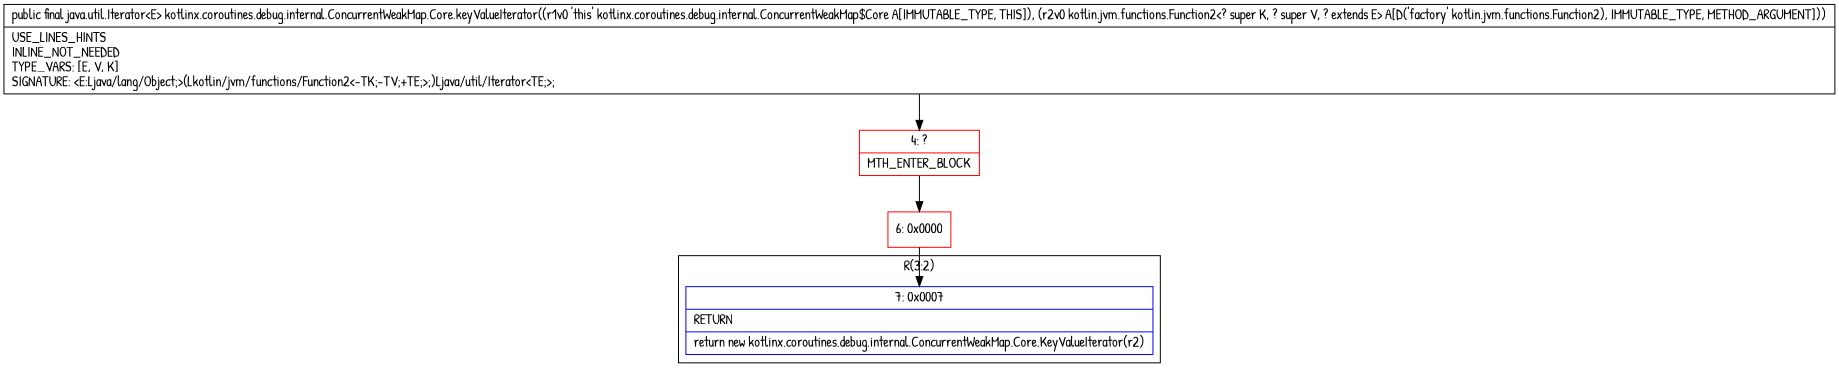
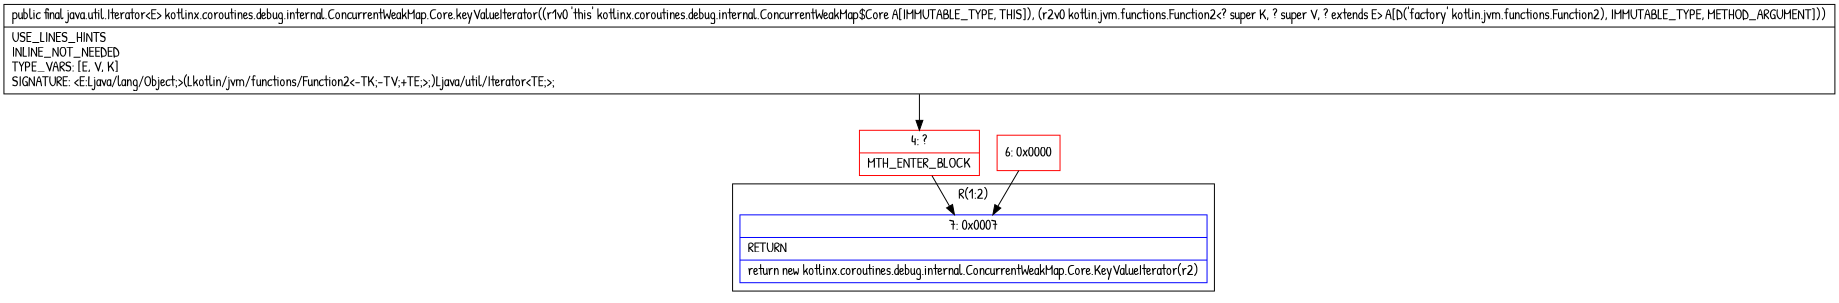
  digraph {
    fontname="Patrick Hand"
    node [color=red fontname="Patrick Hand" shape=record]
    edge [fontname="Patrick Hand"]
    n1 [color=blue label="{7\:\ 0x0007|RETURN\l|return new kotlinx.coroutines.debug.internal.ConcurrentWeakMap.Core.KeyValueIterator(r2)\l}"]
    n2 [label="{4\:\ ?|MTH_ENTER_BLOCK\l}"]
    n3 [label="{6\:\ 0x0000}"]
    n4 [label="{public final java.util.Iterator\<E\> kotlinx.coroutines.debug.internal.ConcurrentWeakMap.Core.keyValueIterator((r1v0 'this' kotlinx.coroutines.debug.internal.ConcurrentWeakMap$Core A[IMMUTABLE_TYPE, THIS]), (r2v0 kotlin.jvm.functions.Function2\<? super K, ? super V, ? extends E\> A[D('factory' kotlin.jvm.functions.Function2), IMMUTABLE_TYPE, METHOD_ARGUMENT]))  | USE_LINES_HINTS\lINLINE_NOT_NEEDED\lTYPE_VARS: [E, V, K]\lSIGNATURE: \<E:Ljava\/lang\/Object;\>(Lkotlin\/jvm\/functions\/Function2\<\-TK;\-TV;+TE;\>;)Ljava\/util\/Iterator\<TE;\>;\l}" color=""]
    subgraph cluster_1 {
-     label="R(3:2)"
+     label="R(1:2)"
      n1
    }
-   n2 -> n3
+   n2 -> n1
    n3 -> n1
    n4 -> n2
  }
